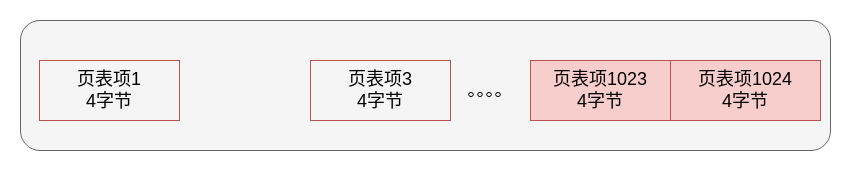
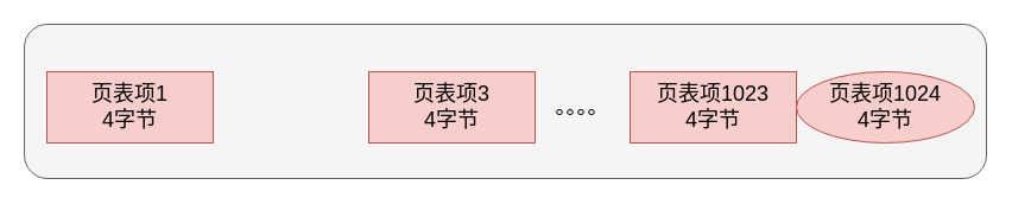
  <mxCell id="0" />
  <mxCell id="1" parent="0" />
  <mxCell id="2" value="" style="rounded=1;whiteSpace=wrap;html=1;fillColor=#f5f5f5;fontColor=#333333;strokeColor=#666666;fontSize=18;" vertex="1" parent="1"><mxGeometry x="20" y="20" width="810" height="130" as="geometry" /></mxCell>
- <mxCell id="3" value="页表项1&lt;br style=&quot;font-size: 18px;&quot;&gt;4字节" style="rounded=0;whiteSpace=wrap;html=1;fillColor=#f5f5f5;strokeColor=#b85450;fontSize=18;" vertex="1" parent="1"><mxGeometry x="39" y="60" width="140" height="60" as="geometry" /></mxCell>
- <mxCell id="4" value="页表项3&lt;br style=&quot;font-size: 18px;&quot;&gt;4字节" style="rounded=0;whiteSpace=wrap;html=1;fillColor=#f5f5f5;strokeColor=#b85450;fontSize=18;" vertex="1" parent="1"><mxGeometry x="310" y="60" width="140" height="60" as="geometry" /></mxCell>
+ <mxCell id="3" value="页表项1&lt;br style=&quot;font-size: 18px;&quot;&gt;4字节" style="rounded=0;whiteSpace=wrap;html=1;fillColor=#f8cecc;strokeColor=#b85450;fontSize=18;" vertex="1" parent="1"><mxGeometry x="39" y="60" width="140" height="60" as="geometry" /></mxCell>
+ <mxCell id="4" value="页表项3&lt;br style=&quot;font-size: 18px;&quot;&gt;4字节" style="rounded=0;whiteSpace=wrap;html=1;fillColor=#f8cecc;strokeColor=#b85450;fontSize=18;" vertex="1" parent="1"><mxGeometry x="310" y="60" width="140" height="60" as="geometry" /></mxCell>
  <mxCell id="5" value="页表项1023&lt;br style=&quot;font-size: 18px;&quot;&gt;4字节" style="rounded=0;whiteSpace=wrap;html=1;fillColor=#f8cecc;strokeColor=#b85450;fontSize=18;" vertex="1" parent="1"><mxGeometry x="530" y="60" width="140" height="60" as="geometry" /></mxCell>
- <mxCell id="6" value="页表项1024&lt;br style=&quot;font-size: 18px;&quot;&gt;4字节" style="rounded=0;whiteSpace=wrap;html=1;fillColor=#f8cecc;strokeColor=#b85450;fontSize=18;" vertex="1" parent="1"><mxGeometry x="670" y="60" width="150" height="60" as="geometry" /></mxCell>
+ <mxCell id="6" value="页表项1024&lt;br style=&quot;font-size: 18px;&quot;&gt;4字节" style="ellipse;whiteSpace=wrap;html=1;fillColor=#f8cecc;strokeColor=#b85450;fontSize=18;" vertex="1" parent="1"><mxGeometry x="670" y="60" width="150" height="60" as="geometry" /></mxCell>
  <mxCell id="7" value="。。。。" style="text;html=1;strokeColor=none;fillColor=none;align=center;verticalAlign=middle;whiteSpace=wrap;rounded=0;fontSize=18;" vertex="1" parent="1"><mxGeometry x="460" y="75" width="60" height="30" as="geometry" /></mxCell>
